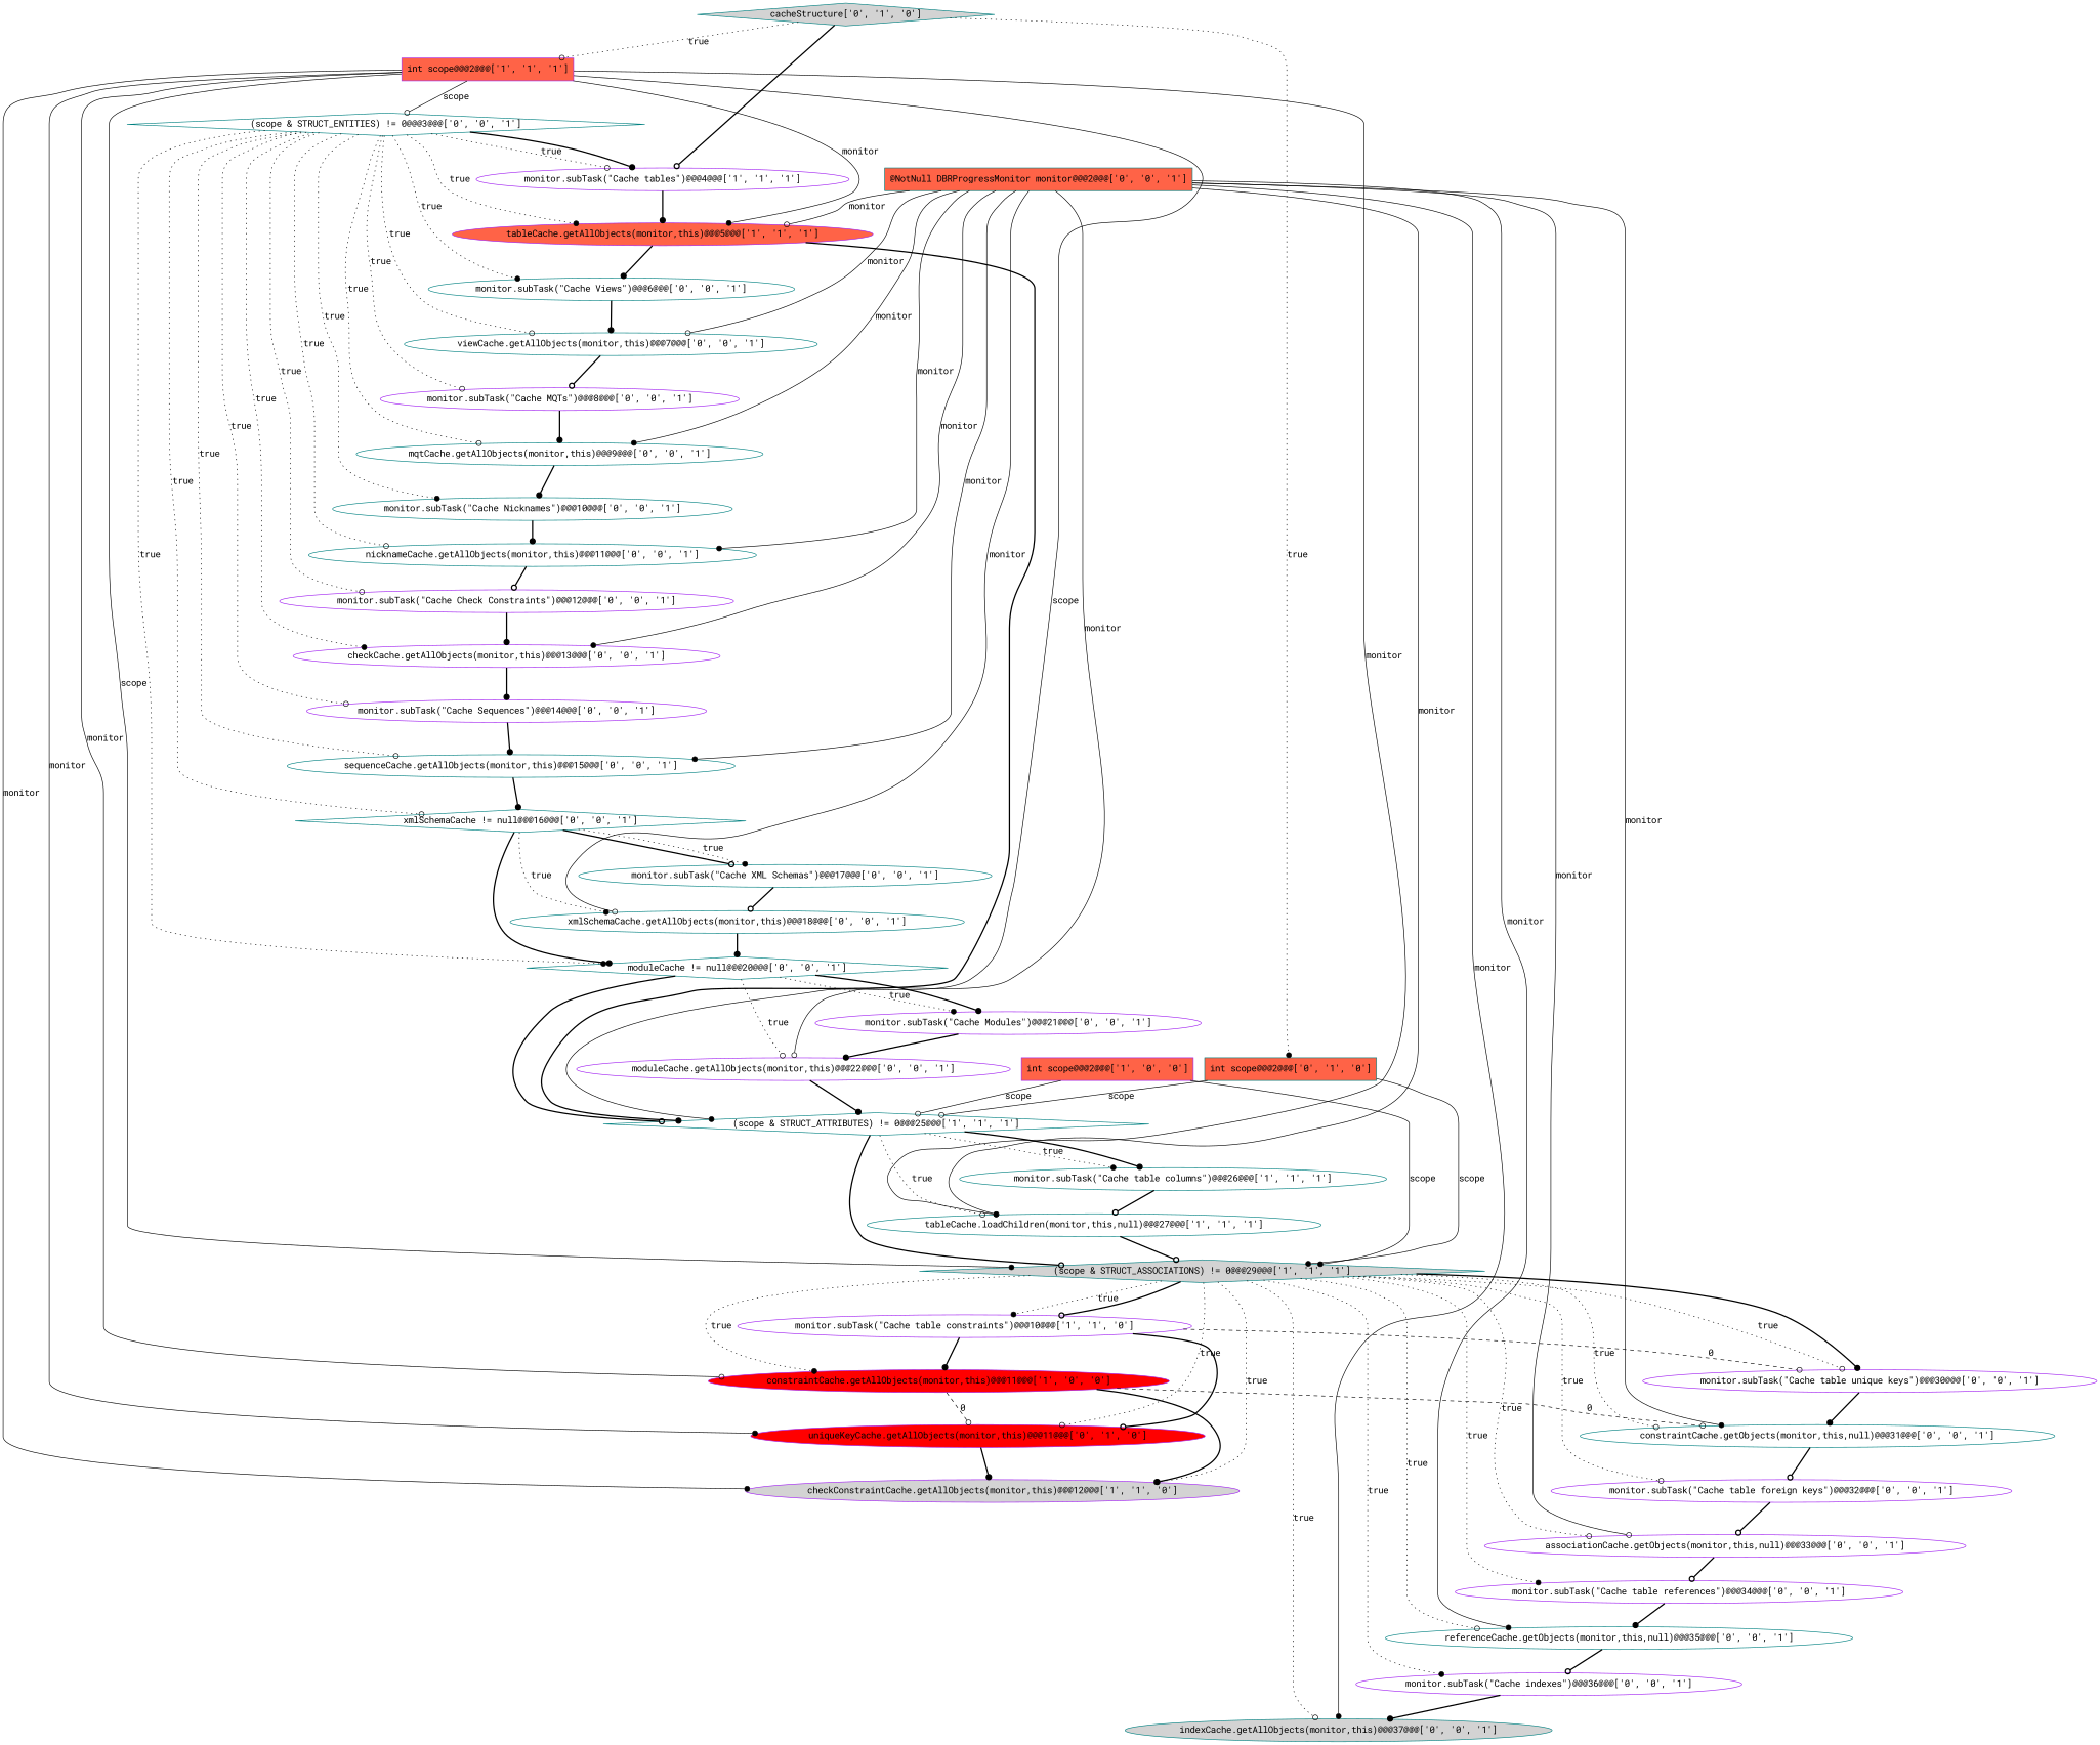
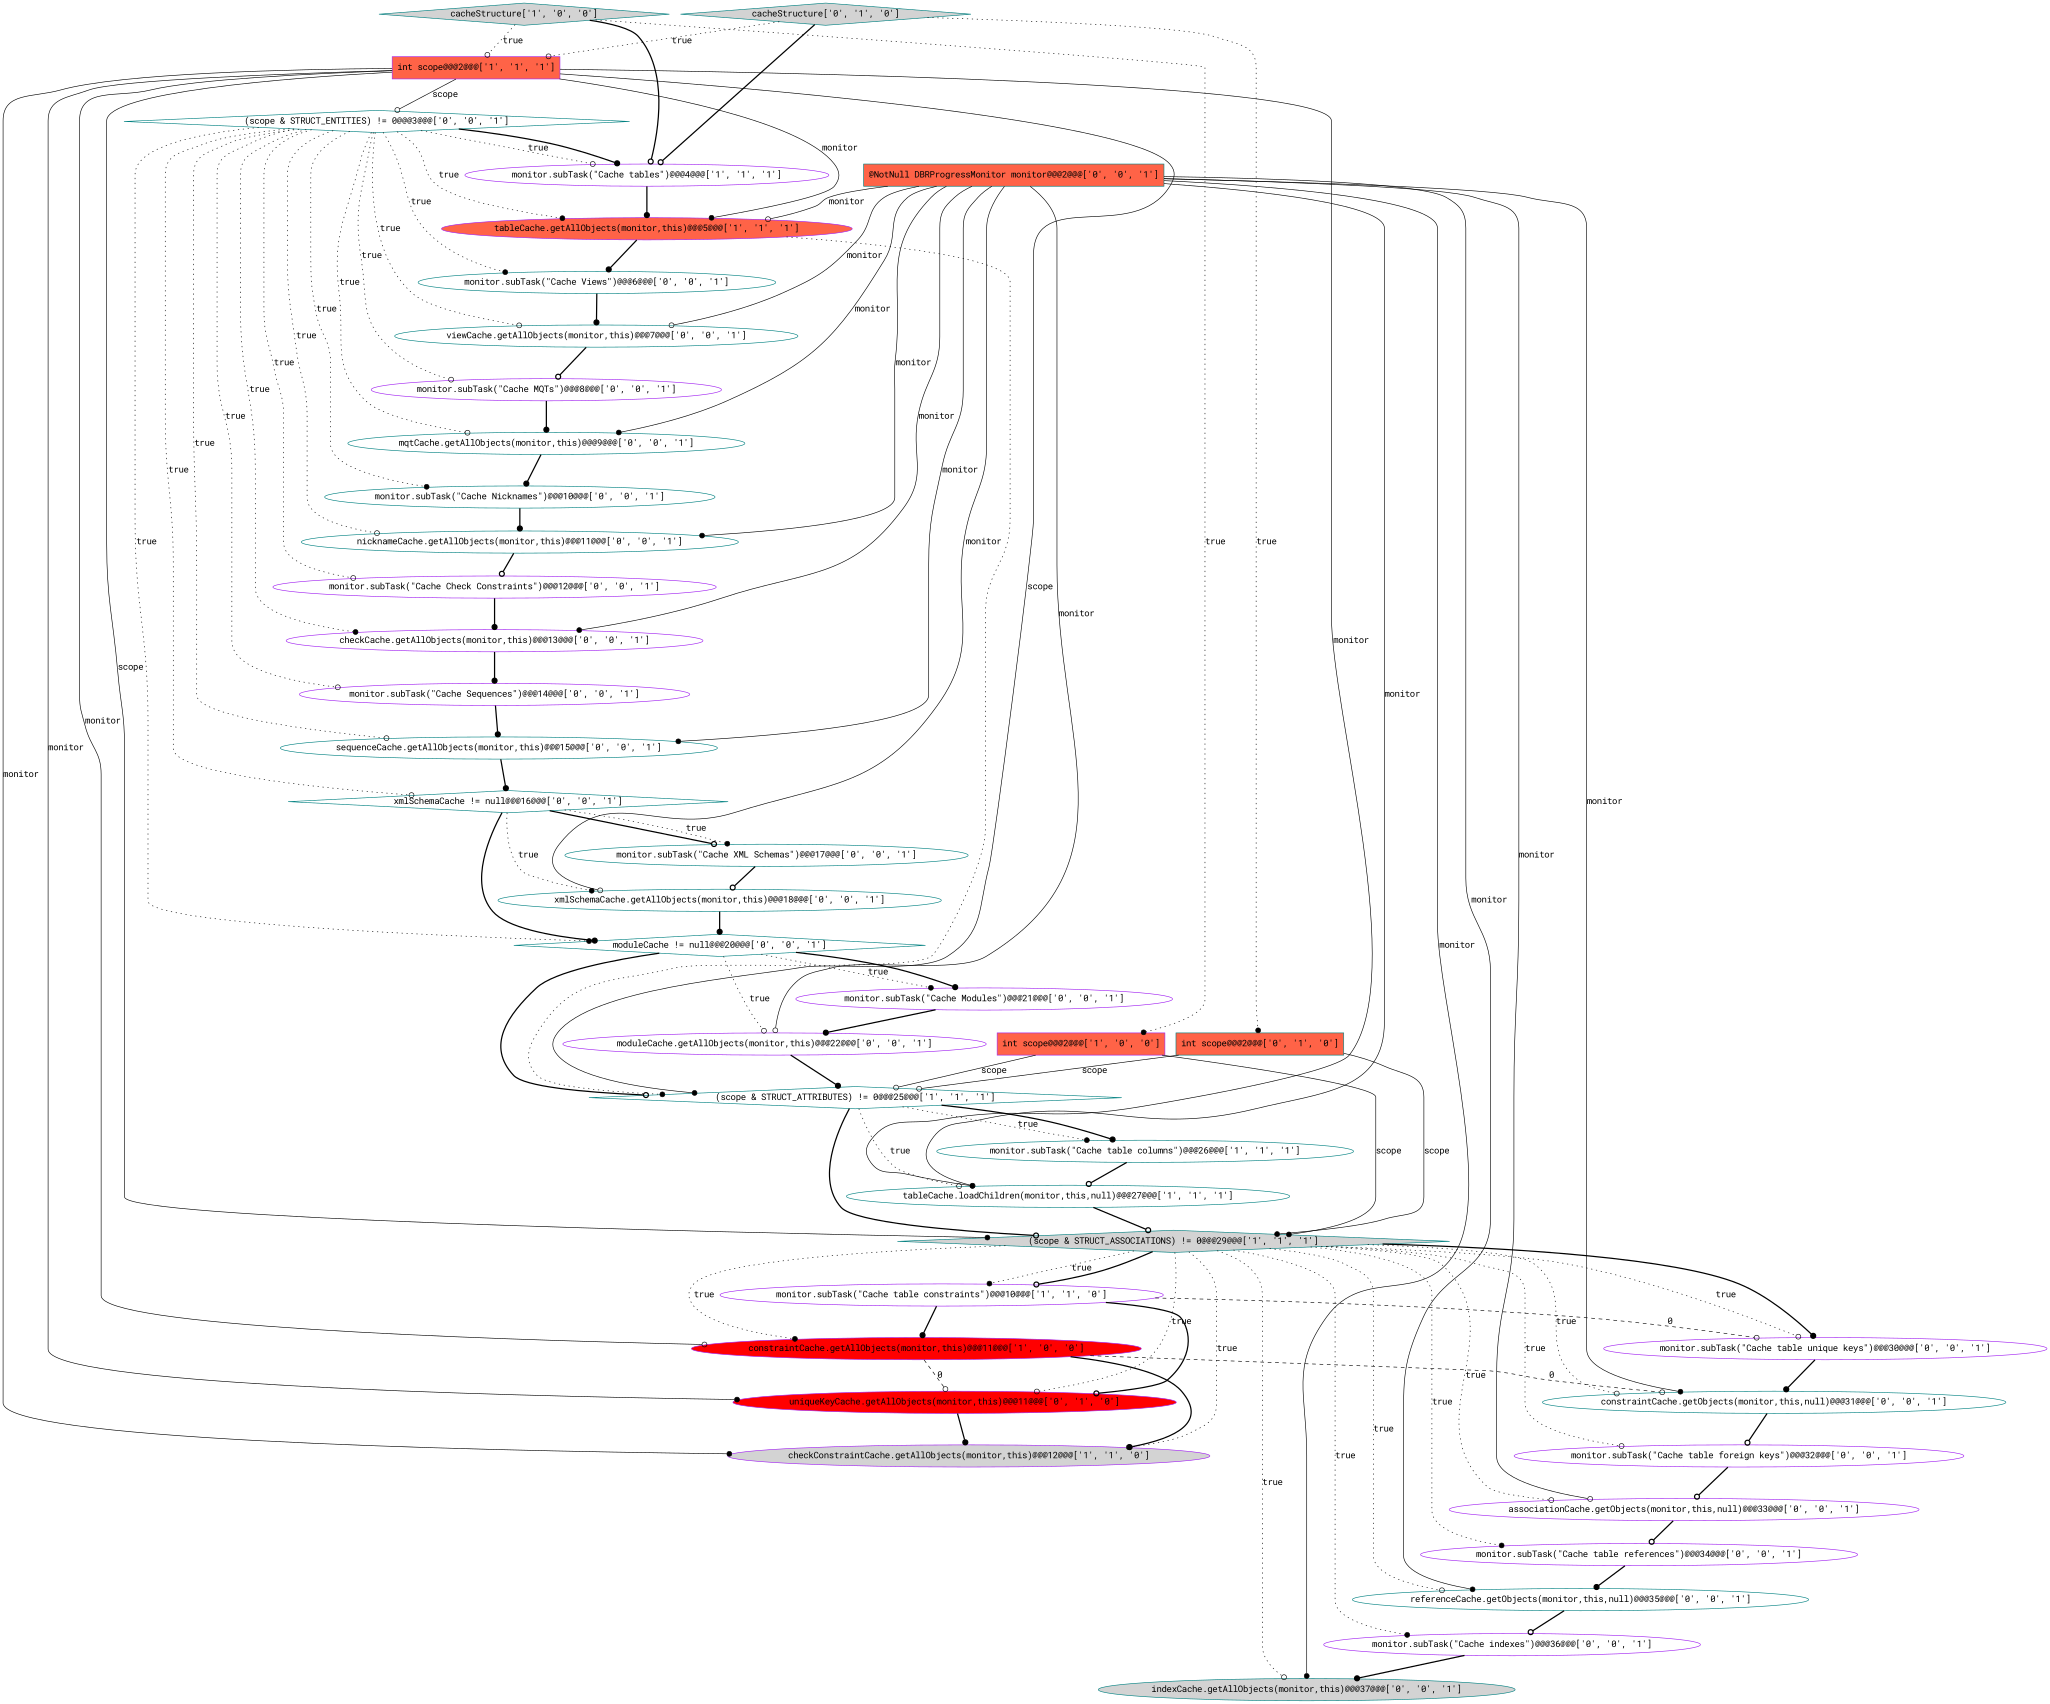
  digraph {
    fontname="Roboto Mono"
    node [color=teal fillcolor=white fontname="Roboto Mono" shape=ellipse style=filled]
    edge [arrowhead=dot fontname="Roboto Mono" style=bold]
    n1 [label="(scope & STRUCT_ENTITIES) != 0@@@3@@@['0', '0', '1']" shape=diamond]
    n2 [color=purple label="checkCache.getAllObjects(monitor,this)@@@13@@@['0', '0', '1']"]
    n3 [color=purple label="monitor.subTask(\"Cache Sequences\")@@@14@@@['0', '0', '1']"]
    n4 [label="monitor.subTask(\"Cache Nicknames\")@@@10@@@['0', '0', '1']"]
    n5 [label="nicknameCache.getAllObjects(monitor,this)@@@11@@@['0', '0', '1']"]
    n6 [label="sequenceCache.getAllObjects(monitor,this)@@@15@@@['0', '0', '1']"]
    n7 [label="xmlSchemaCache != null@@@16@@@['0', '0', '1']" shape=diamond]
    n8 [label="moduleCache != null@@@20@@@['0', '0', '1']" shape=diamond]
    n9 [color=purple label="monitor.subTask(\"Cache tables\")@@@4@@@['1', '1', '1']"]
    n10 [color=purple label="monitor.subTask(\"Cache MQTs\")@@@8@@@['0', '0', '1']"]
    n11 [label="mqtCache.getAllObjects(monitor,this)@@@9@@@['0', '0', '1']"]
    n12 [label="viewCache.getAllObjects(monitor,this)@@@7@@@['0', '0', '1']"]
    n13 [label="monitor.subTask(\"Cache Views\")@@@6@@@['0', '0', '1']"]
    n14 [color=purple fillcolor=tomato label="tableCache.getAllObjects(monitor,this)@@@5@@@['1', '1', '1']"]
    n15 [color=purple label="monitor.subTask(\"Cache Check Constraints\")@@@12@@@['0', '0', '1']"]
    n16 [color=purple fillcolor=tomato label="int scope@@@2@@@['1', '1', '1']" shape=box]
    n17 [color=purple fillcolor=lightgray label="checkConstraintCache.getAllObjects(monitor,this)@@@12@@@['1', '1', '0']"]
    n18 [label="(scope & STRUCT_ATTRIBUTES) != 0@@@25@@@['1', '1', '1']" shape=diamond]
    n19 [label="tableCache.loadChildren(monitor,this,null)@@@27@@@['1', '1', '1']"]
    n20 [color=purple fillcolor=red label="uniqueKeyCache.getAllObjects(monitor,this)@@@11@@@['0', '1', '0']"]
    n21 [color=purple fillcolor=red label="constraintCache.getAllObjects(monitor,this)@@@11@@@['1', '0', '0']"]
    n22 [fillcolor=lightgray label="(scope & STRUCT_ASSOCIATIONS) != 0@@@29@@@['1', '1', '1']" shape=diamond]
    n23 [fillcolor=tomato label="@NotNull DBRProgressMonitor monitor@@@2@@@['0', '0', '1']" shape=box]
    n24 [label="referenceCache.getObjects(monitor,this,null)@@@35@@@['0', '0', '1']"]
    n25 [label="constraintCache.getObjects(monitor,this,null)@@@31@@@['0', '0', '1']"]
    n26 [color=purple label="moduleCache.getAllObjects(monitor,this)@@@22@@@['0', '0', '1']"]
    n27 [fillcolor=lightgray label="indexCache.getAllObjects(monitor,this)@@@37@@@['0', '0', '1']"]
    n28 [label="xmlSchemaCache.getAllObjects(monitor,this)@@@18@@@['0', '0', '1']"]
    n29 [color=purple label="associationCache.getObjects(monitor,this,null)@@@33@@@['0', '0', '1']"]
    n30 [color=purple label="monitor.subTask(\"Cache indexes\")@@@36@@@['0', '0', '1']"]
    n31 [color=purple label="monitor.subTask(\"Cache table unique keys\")@@@30@@@['0', '0', '1']"]
    n32 [color=purple label="monitor.subTask(\"Cache table foreign keys\")@@@32@@@['0', '0', '1']"]
    n33 [label="monitor.subTask(\"Cache XML Schemas\")@@@17@@@['0', '0', '1']"]
    n34 [label="monitor.subTask(\"Cache table columns\")@@@26@@@['1', '1', '1']"]
    n35 [color=purple label="monitor.subTask(\"Cache table constraints\")@@@10@@@['1', '1', '0']"]
    n36 [color=purple label="monitor.subTask(\"Cache Modules\")@@@21@@@['0', '0', '1']"]
+   n37 [fillcolor=lightgray label="cacheStructure['1', '0', '0']" shape=diamond]
    n38 [color=purple fillcolor=tomato label="int scope@@@2@@@['1', '0', '0']" shape=box]
    n39 [fillcolor=lightgray label="cacheStructure['0', '1', '0']" shape=diamond]
    n40 [fillcolor=tomato label="int scope@@@2@@@['0', '1', '0']" shape=box]
    n41 [color=purple label="monitor.subTask(\"Cache table references\")@@@34@@@['0', '0', '1']"]
    n1 -> n2 [label=true style=dotted]
    n1 -> n3 [arrowhead=odot label=true style=dotted]
    n1 -> n4 [label=true style=dotted]
    n1 -> n5 [arrowhead=odot label=true style=dotted]
    n1 -> n6 [arrowhead=odot label=true style=dotted]
    n1 -> n7 [arrowhead=odot label=true style=dotted]
    n1 -> n8 [label=true style=dotted]
    n1 -> n9 [arrowhead=odot label=true style=dotted]
    n1 -> n9
    n1 -> n10 [arrowhead=odot label=true style=dotted]
    n1 -> n11 [arrowhead=odot label=true style=dotted]
    n1 -> n12 [arrowhead=odot label=true style=dotted]
    n1 -> n13 [label=true style=dotted]
    n1 -> n14 [label=true style=dotted]
    n1 -> n15 [arrowhead=odot label=true style=dotted]
    n2 -> n3
    n3 -> n6
    n4 -> n5
    n5 -> n15 [arrowhead=odot]
    n6 -> n7
    n7 -> n8
    n7 -> n28 [label=true style=dotted]
    n7 -> n33 [arrowhead=odot]
    n7 -> n33 [label=true style=dotted]
    n8 -> n18 [arrowhead=odot]
    n8 -> n26 [arrowhead=odot label=true style=dotted]
    n8 -> n36 [label=true style=dotted]
    n8 -> n36
    n9 -> n14
    n10 -> n11
    n11 -> n4
    n12 -> n10 [arrowhead=odot]
    n13 -> n12
    n14 -> n13
-   n14 -> n18
+   n14 -> n18 [style=dotted]
    n15 -> n2
    n16 -> n1 [arrowhead=odot label=scope style=solid]
    n16 -> n14 [label=monitor style=solid]
    n16 -> n17 [label=monitor style=solid]
    n16 -> n18 [label=scope style=solid]
    n16 -> n19 [label=monitor style=solid]
    n16 -> n20 [label=monitor style=solid]
    n16 -> n21 [arrowhead=odot label=monitor style=solid]
    n16 -> n22 [label=scope style=solid]
    n18 -> n19 [arrowhead=odot label=true style=dotted]
    n18 -> n22 [arrowhead=odot]
    n18 -> n34 [label=true style=dotted]
    n18 -> n34
    n19 -> n22 [arrowhead=odot]
    n20 -> n17
    n21 -> n17
    n21 -> n20 [arrowhead=odot label=0 style=dashed]
    n21 -> n25 [arrowhead=odot label=0 style=dashed]
    n22 -> n17 [arrowhead=odot label=true style=dotted]
    n22 -> n20 [arrowhead=odot label=true style=dotted]
    n22 -> n21 [label=true style=dotted]
    n22 -> n24 [arrowhead=odot label=true style=dotted]
    n22 -> n25 [arrowhead=odot label=true style=dotted]
    n22 -> n27 [arrowhead=odot label=true style=dotted]
    n22 -> n29 [arrowhead=odot label=true style=dotted]
    n22 -> n30 [label=true style=dotted]
    n22 -> n31 [arrowhead=odot label=true style=dotted]
    n22 -> n31
    n22 -> n32 [arrowhead=odot label=true style=dotted]
    n22 -> n35 [label=true style=dotted]
    n22 -> n35 [arrowhead=odot]
    n22 -> n41 [label=true style=dotted]
    n23 -> n2 [label=monitor style=solid]
    n23 -> n5 [label=monitor style=solid]
    n23 -> n6 [label=monitor style=solid]
    n23 -> n11 [label=monitor style=solid]
    n23 -> n12 [arrowhead=odot label=monitor style=solid]
    n23 -> n14 [arrowhead=odot label=monitor style=solid]
    n23 -> n19 [arrowhead=odot label=monitor style=solid]
    n23 -> n24 [label=monitor style=solid]
    n23 -> n25 [label=monitor style=solid]
    n23 -> n26 [arrowhead=odot label=monitor style=solid]
    n23 -> n27 [label=monitor style=solid]
    n23 -> n28 [arrowhead=odot label=monitor style=solid]
    n23 -> n29 [arrowhead=odot label=monitor style=solid]
    n24 -> n30 [arrowhead=odot]
    n25 -> n32 [arrowhead=odot]
    n26 -> n18
    n28 -> n8
    n29 -> n41 [arrowhead=odot]
    n30 -> n27
    n31 -> n25
    n32 -> n29 [arrowhead=odot]
    n33 -> n28 [arrowhead=odot]
    n34 -> n19 [arrowhead=odot]
    n35 -> n20 [arrowhead=odot]
    n35 -> n21
    n35 -> n31 [arrowhead=odot label=0 style=dashed]
    n36 -> n26
+   n37 -> n9 [arrowhead=odot]
+   n37 -> n16 [arrowhead=odot label=true style=dotted]
+   n37 -> n38 [label=true style=dotted]
    n38 -> n18 [arrowhead=odot label=scope style=solid]
    n38 -> n22 [label=scope style=solid]
    n39 -> n9 [arrowhead=odot]
    n39 -> n16 [arrowhead=odot label=true style=dotted]
    n39 -> n40 [label=true style=dotted]
    n40 -> n18 [arrowhead=odot label=scope style=solid]
    n40 -> n22 [label=scope style=solid]
    n41 -> n24
  }
